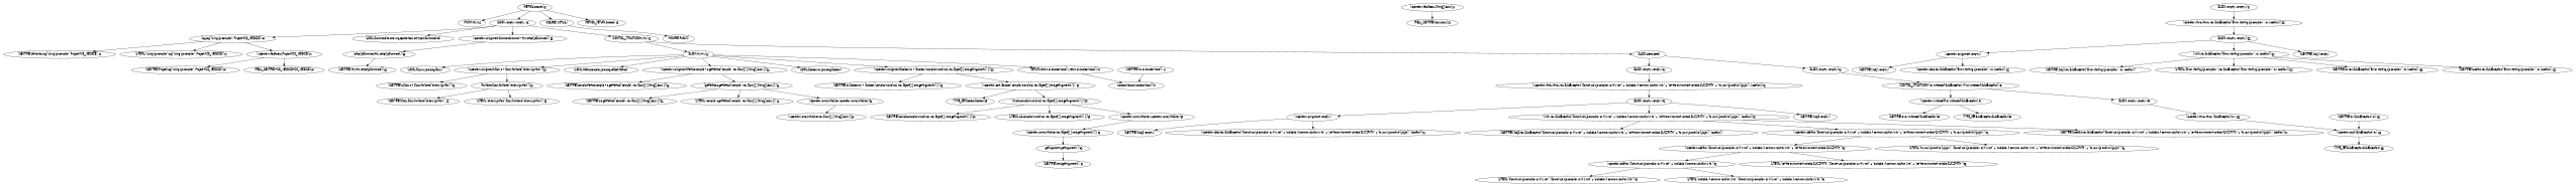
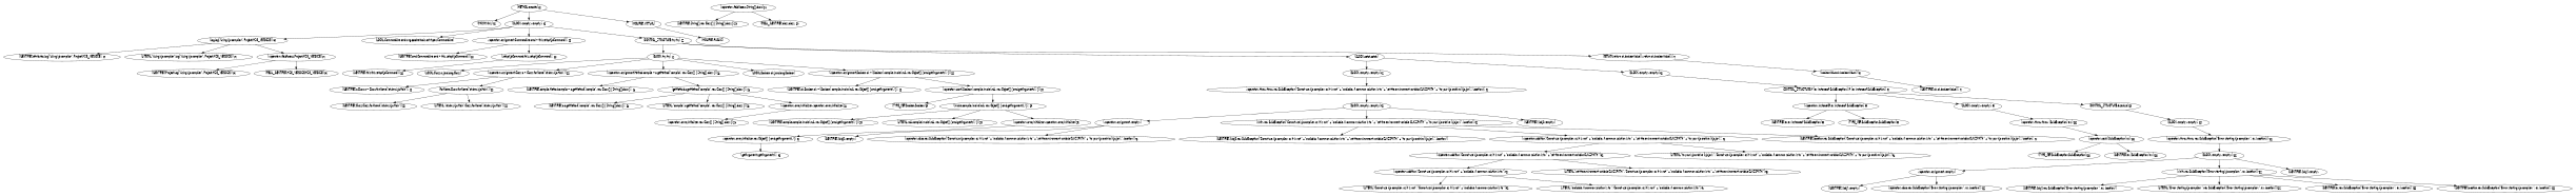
  digraph {
    fontname="Patrick Hand"
    node [fontname="Patrick Hand"]
    edge [fontname="Patrick Hand"]
    n1 [label=<(METHOD,execute)<SUB>78</SUB>>]
    n2 [label=<(PARAM,this)<SUB>78</SUB>>]
    n3 [label=<(BLOCK,&lt;empty&gt;,&lt;empty&gt;)<SUB>78</SUB>>]
    n4 [label=<(MODIFIER,VIRTUAL)>]
-   n5 [label=<(METHOD_RETURN,boolean)<SUB>78</SUB>>]
    n6 [label=<(log,log(&quot;Using kjc compiler&quot;, Project.MSG_VERBOSE))<SUB>79</SUB>>]
    n7 [label=<(LOCAL,Commandline cmd: org.apache.tools.ant.types.Commandline)>]
    n8 [label=<(&lt;operator&gt;.assignment,Commandline cmd = this.setupKjcCommand())<SUB>80</SUB>>]
-   n9 [label=<(CONTROL_STRUCTURE,try,try)<SUB>42</SUB>>]
+   n9 [label=<(CONTROL_STRUCTURE,try,try)<SUB>82</SUB>>]
    n10 [label=<(MODIFIER,PUBLIC)>]
    n11 [label=<(IDENTIFIER,attributes,log(&quot;Using kjc compiler&quot;, Project.MSG_VERBOSE))<SUB>79</SUB>>]
    n12 [label=<(LITERAL,&quot;Using kjc compiler&quot;,log(&quot;Using kjc compiler&quot;, Project.MSG_VERBOSE))<SUB>79</SUB>>]
    n13 [label=<(&lt;operator&gt;.fieldAccess,Project.MSG_VERBOSE)<SUB>79</SUB>>]
-   n15 [label=<(setupKjcCommand,this.setupKjcCommand())<SUB>60</SUB>>]
+   n14 [label=<(IDENTIFIER,cmd,Commandline cmd = this.setupKjcCommand())<SUB>80</SUB>>]
+   n15 [label=<(setupKjcCommand,this.setupKjcCommand())<SUB>80</SUB>>]
    n16 [label=<(BLOCK,try,try)<SUB>82</SUB>>]
    n17 [label=<(BLOCK,catch,catch)>]
    n18 [label=<(IDENTIFIER,Project,log(&quot;Using kjc compiler&quot;, Project.MSG_VERBOSE))<SUB>79</SUB>>]
    n19 [label=<(FIELD_IDENTIFIER,MSG_VERBOSE,MSG_VERBOSE)<SUB>79</SUB>>]
    n20 [label=<(IDENTIFIER,this,this.setupKjcCommand())<SUB>80</SUB>>]
    n21 [label=<(LOCAL,Class c: java.lang.Class)>]
    n22 [label=<(&lt;operator&gt;.assignment,Class c = Class.forName(&quot;at.dms.kjc.Main&quot;))<SUB>83</SUB>>]
-   n23 [label=<(LOCAL,Method compile: java.lang.reflect.Method)>]
    n24 [label=<(&lt;operator&gt;.assignment,Method compile = c.getMethod(&quot;compile&quot;, new Class[] { String[].class }))<SUB>86</SUB>>]
    n25 [label=<(LOCAL,Boolean ok: java.lang.Boolean)>]
    n26 [label=<(&lt;operator&gt;.assignment,Boolean ok = (Boolean) compile.invoke(null, new Object[] { cmd.getArguments() }))<SUB>88</SUB>>]
    n27 [label=<(RETURN,return ok.booleanValue();,return ok.booleanValue();)<SUB>91</SUB>>]
    n28 [label=<(BLOCK,&lt;empty&gt;,&lt;empty&gt;)<SUB>92</SUB>>]
    n29 [label=<(BLOCK,&lt;empty&gt;,&lt;empty&gt;)<SUB>98</SUB>>]
    n30 [label=<(IDENTIFIER,c,Class c = Class.forName(&quot;at.dms.kjc.Main&quot;))<SUB>83</SUB>>]
    n31 [label=<(forName,Class.forName(&quot;at.dms.kjc.Main&quot;))<SUB>83</SUB>>]
    n32 [label=<(IDENTIFIER,compile,Method compile = c.getMethod(&quot;compile&quot;, new Class[] { String[].class }))<SUB>86</SUB>>]
    n33 [label=<(getMethod,c.getMethod(&quot;compile&quot;, new Class[] { String[].class }))<SUB>86</SUB>>]
    n34 [label=<(IDENTIFIER,ok,Boolean ok = (Boolean) compile.invoke(null, new Object[] { cmd.getArguments() }))<SUB>88</SUB>>]
    n35 [label=<(&lt;operator&gt;.cast,(Boolean) compile.invoke(null, new Object[] { cmd.getArguments() }))<SUB>89</SUB>>]
    n36 [label=<(booleanValue,ok.booleanValue())<SUB>91</SUB>>]
    n37 [label=<(IDENTIFIER,Class,Class.forName(&quot;at.dms.kjc.Main&quot;))<SUB>83</SUB>>]
    n38 [label=<(LITERAL,&quot;at.dms.kjc.Main&quot;,Class.forName(&quot;at.dms.kjc.Main&quot;))<SUB>83</SUB>>]
    n39 [label=<(IDENTIFIER,c,c.getMethod(&quot;compile&quot;, new Class[] { String[].class }))<SUB>86</SUB>>]
    n40 [label=<(LITERAL,&quot;compile&quot;,c.getMethod(&quot;compile&quot;, new Class[] { String[].class }))<SUB>86</SUB>>]
    n41 [label=<(&lt;operator&gt;.arrayInitializer,&lt;operator&gt;.arrayInitializer)<SUB>86</SUB>>]
    n42 [label=<(&lt;operator&gt;.arrayInitializer,new Class[] { String[].class })<SUB>87</SUB>>]
    n43 [label=<(&lt;operator&gt;.fieldAccess,String[].class)<SUB>87</SUB>>]
+   n44 [label=<(IDENTIFIER,String[],new Class[] { String[].class })<SUB>87</SUB>>]
    n45 [label=<(FIELD_IDENTIFIER,class,class)<SUB>87</SUB>>]
    n46 [label=<(TYPE_REF,Boolean,Boolean)<SUB>89</SUB>>]
    n47 [label=<(invoke,compile.invoke(null, new Object[] { cmd.getArguments() }))<SUB>89</SUB>>]
    n48 [label=<(IDENTIFIER,compile,compile.invoke(null, new Object[] { cmd.getArguments() }))<SUB>89</SUB>>]
    n49 [label=<(LITERAL,null,compile.invoke(null, new Object[] { cmd.getArguments() }))<SUB>89</SUB>>]
    n50 [label=<(&lt;operator&gt;.arrayInitializer,&lt;operator&gt;.arrayInitializer)<SUB>89</SUB>>]
    n51 [label=<(&lt;operator&gt;.arrayInitializer,new Object[] { cmd.getArguments() })<SUB>90</SUB>>]
    n52 [label=<(getArguments,getArguments())<SUB>90</SUB>>]
-   n53 [label=<(IDENTIFIER,cmd,getArguments())<SUB>90</SUB>>]
    n54 [label=<(IDENTIFIER,ok,ok.booleanValue())<SUB>91</SUB>>]
    n55 [label=<(&lt;operator&gt;.throw,throw new BuildException(&quot;Cannot use kjc compiler, as it is not &quot; + &quot;available. A common solution is to &quot; + &quot;set the environment variable CLASSPATH &quot; + &quot;to your kjc archive (kjc.jar).&quot;, location);)<SUB>93</SUB>>]
    n56 [label=<(CONTROL_STRUCTURE,if (ex instanceof BuildException),if (ex instanceof BuildException))<SUB>99</SUB>>]
    n57 [label=<(BLOCK,&lt;empty&gt;,&lt;empty&gt;)<SUB>93</SUB>>]
    n58 [label=<(&lt;operator&gt;.assignment,&lt;empty&gt;)>]
    n59 [label=<(&lt;init&gt;,new BuildException(&quot;Cannot use kjc compiler, as it is not &quot; + &quot;available. A common solution is to &quot; + &quot;set the environment variable CLASSPATH &quot; + &quot;to your kjc archive (kjc.jar).&quot;, location))<SUB>93</SUB>>]
    n60 [label=<(IDENTIFIER,$obj0,&lt;empty&gt;)>]
    n61 [label=<(IDENTIFIER,$obj0,&lt;empty&gt;)>]
    n62 [label=<(&lt;operator&gt;.alloc,new BuildException(&quot;Cannot use kjc compiler, as it is not &quot; + &quot;available. A common solution is to &quot; + &quot;set the environment variable CLASSPATH &quot; + &quot;to your kjc archive (kjc.jar).&quot;, location))<SUB>93</SUB>>]
    n63 [label=<(IDENTIFIER,$obj0,new BuildException(&quot;Cannot use kjc compiler, as it is not &quot; + &quot;available. A common solution is to &quot; + &quot;set the environment variable CLASSPATH &quot; + &quot;to your kjc archive (kjc.jar).&quot;, location))>]
    n64 [label=<(&lt;operator&gt;.addition,&quot;Cannot use kjc compiler, as it is not &quot; + &quot;available. A common solution is to &quot; + &quot;set the environment variable CLASSPATH &quot; + &quot;to your kjc archive (kjc.jar).&quot;)<SUB>93</SUB>>]
    n65 [label=<(IDENTIFIER,location,new BuildException(&quot;Cannot use kjc compiler, as it is not &quot; + &quot;available. A common solution is to &quot; + &quot;set the environment variable CLASSPATH &quot; + &quot;to your kjc archive (kjc.jar).&quot;, location))<SUB>97</SUB>>]
    n66 [label=<(&lt;operator&gt;.addition,&quot;Cannot use kjc compiler, as it is not &quot; + &quot;available. A common solution is to &quot; + &quot;set the environment variable CLASSPATH &quot;)<SUB>93</SUB>>]
    n67 [label=<(LITERAL,&quot;to your kjc archive (kjc.jar).&quot;,&quot;Cannot use kjc compiler, as it is not &quot; + &quot;available. A common solution is to &quot; + &quot;set the environment variable CLASSPATH &quot; + &quot;to your kjc archive (kjc.jar).&quot;)<SUB>96</SUB>>]
    n68 [label=<(&lt;operator&gt;.addition,&quot;Cannot use kjc compiler, as it is not &quot; + &quot;available. A common solution is to &quot;)<SUB>93</SUB>>]
    n69 [label=<(LITERAL,&quot;set the environment variable CLASSPATH &quot;,&quot;Cannot use kjc compiler, as it is not &quot; + &quot;available. A common solution is to &quot; + &quot;set the environment variable CLASSPATH &quot;)<SUB>95</SUB>>]
    n70 [label=<(LITERAL,&quot;Cannot use kjc compiler, as it is not &quot;,&quot;Cannot use kjc compiler, as it is not &quot; + &quot;available. A common solution is to &quot;)<SUB>93</SUB>>]
    n71 [label=<(LITERAL,&quot;available. A common solution is to &quot;,&quot;Cannot use kjc compiler, as it is not &quot; + &quot;available. A common solution is to &quot;)<SUB>94</SUB>>]
    n72 [label=<(&lt;operator&gt;.instanceOf,ex instanceof BuildException)<SUB>99</SUB>>]
    n73 [label=<(BLOCK,&lt;empty&gt;,&lt;empty&gt;)<SUB>99</SUB>>]
+   n74 [label=<(CONTROL_STRUCTURE,else,else)<SUB>101</SUB>>]
    n75 [label=<(IDENTIFIER,ex,ex instanceof BuildException)<SUB>99</SUB>>]
    n76 [label=<(TYPE_REF,BuildException,BuildException)<SUB>99</SUB>>]
    n77 [label=<(&lt;operator&gt;.throw,throw (BuildException) ex;)<SUB>100</SUB>>]
    n78 [label=<(BLOCK,&lt;empty&gt;,&lt;empty&gt;)<SUB>101</SUB>>]
    n79 [label=<(&lt;operator&gt;.cast,(BuildException) ex)<SUB>100</SUB>>]
    n80 [label=<(TYPE_REF,BuildException,BuildException)<SUB>100</SUB>>]
    n81 [label=<(IDENTIFIER,ex,(BuildException) ex)<SUB>100</SUB>>]
    n82 [label=<(&lt;operator&gt;.throw,throw new BuildException(&quot;Error starting kjc compiler: &quot;, ex, location);)<SUB>102</SUB>>]
    n83 [label=<(BLOCK,&lt;empty&gt;,&lt;empty&gt;)<SUB>102</SUB>>]
    n84 [label=<(&lt;operator&gt;.assignment,&lt;empty&gt;)>]
    n85 [label=<(&lt;init&gt;,new BuildException(&quot;Error starting kjc compiler: &quot;, ex, location))<SUB>102</SUB>>]
    n86 [label=<(IDENTIFIER,$obj1,&lt;empty&gt;)>]
    n87 [label=<(IDENTIFIER,$obj1,&lt;empty&gt;)>]
    n88 [label=<(&lt;operator&gt;.alloc,new BuildException(&quot;Error starting kjc compiler: &quot;, ex, location))<SUB>102</SUB>>]
    n89 [label=<(IDENTIFIER,$obj1,new BuildException(&quot;Error starting kjc compiler: &quot;, ex, location))>]
    n90 [label=<(LITERAL,&quot;Error starting kjc compiler: &quot;,new BuildException(&quot;Error starting kjc compiler: &quot;, ex, location))<SUB>102</SUB>>]
    n91 [label=<(IDENTIFIER,ex,new BuildException(&quot;Error starting kjc compiler: &quot;, ex, location))<SUB>103</SUB>>]
    n92 [label=<(IDENTIFIER,location,new BuildException(&quot;Error starting kjc compiler: &quot;, ex, location))<SUB>103</SUB>>]
    n1 -> n2
    n1 -> n3
    n1 -> n4
-   n1 -> n5
    n3 -> n6
    n3 -> n7
    n3 -> n8
    n3 -> n9
    n4 -> n10
    n6 -> n11
    n6 -> n12
    n6 -> n13
+   n8 -> n14
    n8 -> n15
    n9 -> n16
    n9 -> n17
    n13 -> n18
    n13 -> n19
    n15 -> n20
    n16 -> n21
    n16 -> n22
-   n16 -> n23
    n16 -> n24
    n16 -> n25
    n16 -> n26
-   n16 -> n27
+   n9 -> n27
    n17 -> n28
    n17 -> n29
    n22 -> n30
    n22 -> n31
    n24 -> n32
    n24 -> n33
    n26 -> n34
    n26 -> n35
    n27 -> n36
    n28 -> n55
    n29 -> n56
    n31 -> n37
    n31 -> n38
    n33 -> n39
    n33 -> n40
    n33 -> n41
    n35 -> n46
    n35 -> n47
-   n54 -> n36
+   n36 -> n54
    n41 -> n42
+   n43 -> n44
    n43 -> n45
    n47 -> n48
    n47 -> n49
    n47 -> n50
    n50 -> n51
    n51 -> n52
-   n52 -> n53
    n55 -> n57
    n56 -> n72
    n56 -> n73
+   n56 -> n74
    n57 -> n58
    n57 -> n59
    n57 -> n60
    n58 -> n61
    n58 -> n62
    n59 -> n63
    n59 -> n64
    n59 -> n65
    n64 -> n66
    n64 -> n67
    n66 -> n68
    n66 -> n69
    n68 -> n70
    n68 -> n71
    n72 -> n75
    n72 -> n76
    n73 -> n77
+   n74 -> n78
    n77 -> n79
    n78 -> n82
    n79 -> n80
-   n81 -> n79
+   n79 -> n81
    n82 -> n83
    n83 -> n84
    n83 -> n85
    n83 -> n86
    n84 -> n87
    n84 -> n88
    n85 -> n89
    n85 -> n90
    n85 -> n91
    n85 -> n92
  }
